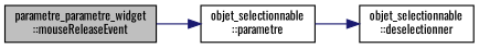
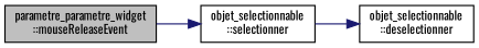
  digraph {
    fontname=Oswald
    rankdir=LR
    node [color=black fillcolor=white fontname=Oswald fontsize=10 shape=record style=filled]
    edge [color=midnightblue fontname=Oswald fontsize=10 labelfontname=Helvetica labelfontsize=10 style=solid]
    n1 [fillcolor=grey75 fontcolor=black height=0.2 label="parametre_parametre_widget\l::mouseReleaseEvent" width=0.4]
-   n2 [height=0.2 label="objet_selectionnable\l::parametre" width=0.4]
+   n2 [height=0.2 label="objet_selectionnable\l::selectionner" width=0.4]
    n3 [height=0.2 label="objet_selectionnable\l::deselectionner" width=0.4]
    n1 -> n2
    n2 -> n3
  }
